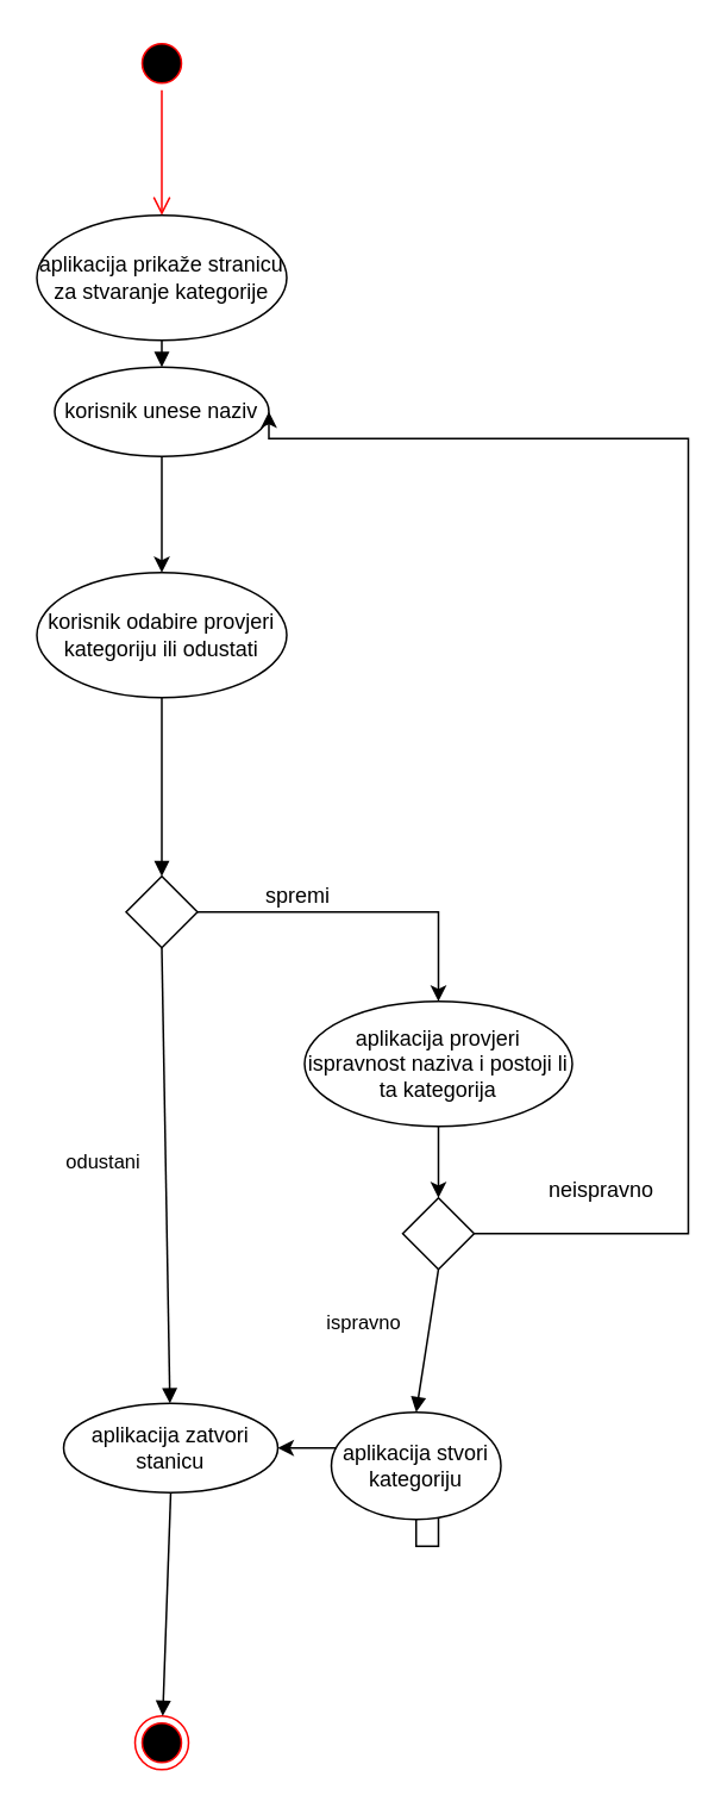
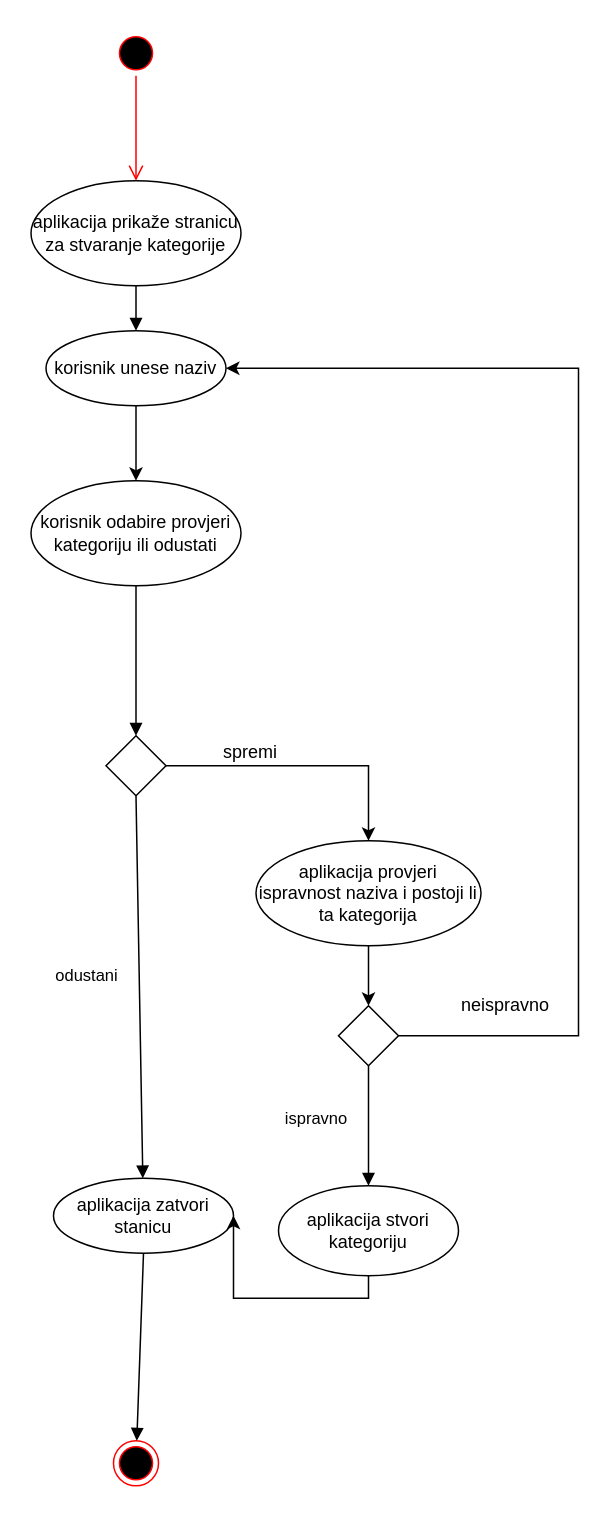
  <mxCell id="0" />
  <mxCell id="1" parent="0" />
  <mxCell id="2" value="" style="ellipse;html=1;shape=startState;fillColor=#000000;strokeColor=#ff0000;" parent="1" vertex="1"><mxGeometry x="75" y="20" width="30" height="30" as="geometry" /></mxCell>
  <mxCell id="3" value="" style="edgeStyle=orthogonalEdgeStyle;html=1;verticalAlign=bottom;endArrow=open;endSize=8;strokeColor=#ff0000;" parent="1" source="2" target="4" edge="1"><mxGeometry relative="1" as="geometry"><mxPoint x="90" y="110" as="targetPoint" /></mxGeometry></mxCell>
  <mxCell id="4" value="aplikacija prikaže stranicu za stvaranje kategorije" style="ellipse;whiteSpace=wrap;html=1;" parent="1" vertex="1"><mxGeometry x="20" y="120" width="140" height="70" as="geometry" /></mxCell>
  <mxCell id="5" style="edgeStyle=orthogonalEdgeStyle;rounded=0;orthogonalLoop=1;jettySize=auto;html=1;exitX=0.5;exitY=1;exitDx=0;exitDy=0;entryX=0.5;entryY=0;entryDx=0;entryDy=0;" edge="1" parent="1" source="6" target="10"><mxGeometry relative="1" as="geometry" /></mxCell>
- <mxCell id="6" value="korisnik unese naziv" style="ellipse;whiteSpace=wrap;html=1;" parent="1" vertex="1"><mxGeometry x="30" y="205" width="120" height="50" as="geometry" /></mxCell>
+ <mxCell id="6" value="korisnik unese naziv" style="ellipse;whiteSpace=wrap;html=1;" parent="1" vertex="1"><mxGeometry x="30" y="220" width="120" height="50" as="geometry" /></mxCell>
  <mxCell id="7" value="" style="html=1;verticalAlign=bottom;endArrow=block;exitX=0.5;exitY=1;exitDx=0;exitDy=0;entryX=0.5;entryY=0;entryDx=0;entryDy=0;" parent="1" source="4" target="6" edge="1"><mxGeometry x="-0.333" y="15" width="80" relative="1" as="geometry"><mxPoint x="25" y="290" as="sourcePoint" /><mxPoint x="105" y="290" as="targetPoint" /><mxPoint as="offset" /></mxGeometry></mxCell>
  <mxCell id="8" style="edgeStyle=orthogonalEdgeStyle;rounded=0;orthogonalLoop=1;jettySize=auto;html=1;exitX=0.5;exitY=1;exitDx=0;exitDy=0;entryX=0.5;entryY=0;entryDx=0;entryDy=0;entryPerimeter=0;" edge="1" parent="1" source="9" target="13"><mxGeometry relative="1" as="geometry" /></mxCell>
  <mxCell id="9" value="aplikacija provjeri ispravnost naziva i postoji li ta kategorija" style="ellipse;whiteSpace=wrap;html=1;" parent="1" vertex="1"><mxGeometry x="170" y="560" width="150" height="70" as="geometry" /></mxCell>
  <mxCell id="10" value="korisnik odabire provjeri kategoriju ili odustati" style="ellipse;whiteSpace=wrap;html=1;" parent="1" vertex="1"><mxGeometry x="20" y="320" width="140" height="70" as="geometry" /></mxCell>
  <mxCell id="11" style="edgeStyle=orthogonalEdgeStyle;rounded=0;orthogonalLoop=1;jettySize=auto;html=1;exitX=1;exitY=0.5;exitDx=0;exitDy=0;exitPerimeter=0;entryX=1;entryY=0.5;entryDx=0;entryDy=0;" parent="1" source="13" target="6" edge="1"><mxGeometry relative="1" as="geometry"><Array as="points"><mxPoint x="385" y="690" /><mxPoint x="385" y="245" /></Array><mxPoint x="485" y="350" as="targetPoint" /></mxGeometry></mxCell>
  <mxCell id="12" value="neispravno" style="text;html=1;align=center;verticalAlign=middle;resizable=0;points=[];;labelBackgroundColor=#ffffff;" parent="11" vertex="1" connectable="0"><mxGeometry x="-0.443" y="-2" relative="1" as="geometry"><mxPoint x="-52" y="82" as="offset" /></mxGeometry></mxCell>
  <mxCell id="13" value="" style="strokeWidth=1;html=1;shape=mxgraph.flowchart.decision;whiteSpace=wrap;" parent="1" vertex="1"><mxGeometry x="225" y="670" width="40" height="40" as="geometry" /></mxCell>
  <mxCell id="14" value="ispravno" style="html=1;verticalAlign=bottom;endArrow=block;exitX=0.5;exitY=1;exitDx=0;exitDy=0;exitPerimeter=0;entryX=0.5;entryY=0;entryDx=0;entryDy=0;" parent="1" source="13" target="21" edge="1"><mxGeometry x="0.111" y="-35" width="80" relative="1" as="geometry"><mxPoint x="100" y="407.5" as="sourcePoint" /><mxPoint x="465" y="550" as="targetPoint" /><mxPoint as="offset" /></mxGeometry></mxCell>
  <mxCell id="15" style="edgeStyle=orthogonalEdgeStyle;rounded=0;orthogonalLoop=1;jettySize=auto;html=1;exitX=1;exitY=0.5;exitDx=0;exitDy=0;exitPerimeter=0;entryX=0.5;entryY=0;entryDx=0;entryDy=0;" parent="1" source="17" target="9" edge="1"><mxGeometry relative="1" as="geometry"><mxPoint x="245" y="580" as="targetPoint" /></mxGeometry></mxCell>
  <mxCell id="16" value="spremi" style="text;html=1;align=center;verticalAlign=middle;resizable=0;points=[];;labelBackgroundColor=#ffffff;" parent="15" vertex="1" connectable="0"><mxGeometry x="-0.399" relative="1" as="geometry"><mxPoint x="-1" y="-10" as="offset" /></mxGeometry></mxCell>
  <mxCell id="17" value="" style="strokeWidth=1;html=1;shape=mxgraph.flowchart.decision;whiteSpace=wrap;" parent="1" vertex="1"><mxGeometry x="70" y="490" width="40" height="40" as="geometry" /></mxCell>
  <mxCell id="18" value="" style="html=1;verticalAlign=bottom;endArrow=block;exitX=0.5;exitY=1;exitDx=0;exitDy=0;entryX=0.5;entryY=0;entryDx=0;entryDy=0;entryPerimeter=0;" parent="1" source="10" target="17" edge="1"><mxGeometry width="80" relative="1" as="geometry"><mxPoint x="100" y="407.5" as="sourcePoint" /><mxPoint x="100" y="445" as="targetPoint" /></mxGeometry></mxCell>
  <mxCell id="19" value="aplikacija zatvori stanicu" style="ellipse;whiteSpace=wrap;html=1;strokeWidth=1;" parent="1" vertex="1"><mxGeometry x="35" y="785" width="120" height="50" as="geometry" /></mxCell>
  <mxCell id="20" style="edgeStyle=orthogonalEdgeStyle;rounded=0;orthogonalLoop=1;jettySize=auto;html=1;exitX=0.5;exitY=1;exitDx=0;exitDy=0;entryX=1;entryY=0.5;entryDx=0;entryDy=0;" parent="1" source="21" target="19" edge="1"><mxGeometry relative="1" as="geometry"><Array as="points"><mxPoint x="245" y="865" /></Array></mxGeometry></mxCell>
- <mxCell id="21" value="aplikacija stvori kategoriju" style="ellipse;whiteSpace=wrap;html=1;strokeWidth=1;" parent="1" vertex="1"><mxGeometry x="185" y="790" width="95" height="60" as="geometry" /></mxCell>
+ <mxCell id="21" value="aplikacija stvori kategoriju" style="ellipse;whiteSpace=wrap;html=1;strokeWidth=1;" parent="1" vertex="1"><mxGeometry x="185" y="790" width="120" height="60" as="geometry" /></mxCell>
  <mxCell id="22" value="odustani" style="html=1;verticalAlign=bottom;endArrow=block;exitX=0.5;exitY=1;exitDx=0;exitDy=0;exitPerimeter=0;" parent="1" source="17" target="19" edge="1"><mxGeometry y="-35" width="80" relative="1" as="geometry"><mxPoint x="100" y="600" as="sourcePoint" /><mxPoint x="100" y="640" as="targetPoint" /><mxPoint as="offset" /></mxGeometry></mxCell>
  <mxCell id="23" value="" style="ellipse;html=1;shape=endState;fillColor=#000000;strokeColor=#ff0000;" parent="1" vertex="1"><mxGeometry x="75" y="960" width="30" height="30" as="geometry" /></mxCell>
  <mxCell id="24" value="" style="html=1;verticalAlign=bottom;endArrow=block;exitX=0.5;exitY=1;exitDx=0;exitDy=0;" parent="1" source="19" target="23" edge="1"><mxGeometry width="80" relative="1" as="geometry"><mxPoint x="100" y="670" as="sourcePoint" /><mxPoint x="100" y="710" as="targetPoint" /></mxGeometry></mxCell>
